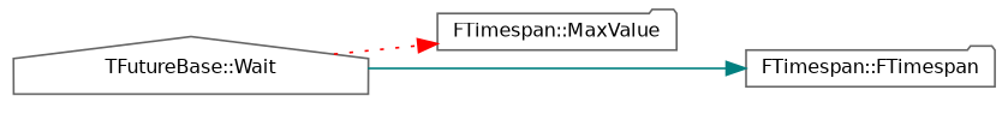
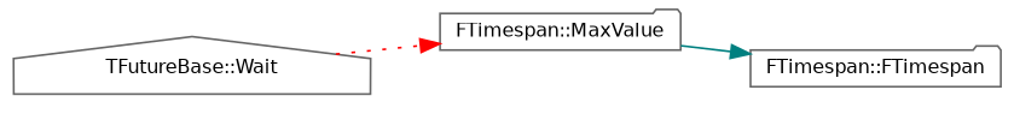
  digraph {
    rankdir=LR
    node [color=grey40 fillcolor=white fontname=Helvetica fontsize=10 shape=folder style=filled]
    edge [fontname=Helvetica fontsize=10 labelfontname=Helvetica labelfontsize=10]
    n1 [color=gray40 fontcolor=black height=0.2 label="TFutureBase::Wait" shape=house width=0.4]
    n2 [height=0.2 label="FTimespan::MaxValue" width=0.4]
    n3 [height=0.2 label="FTimespan::FTimespan" width=0.4]
    n1 -> n2 [color=red style=dotted]
-   n1 -> n3 [color=teal style=solid]
+   n2 -> n3 [color=teal style=solid]
  }
